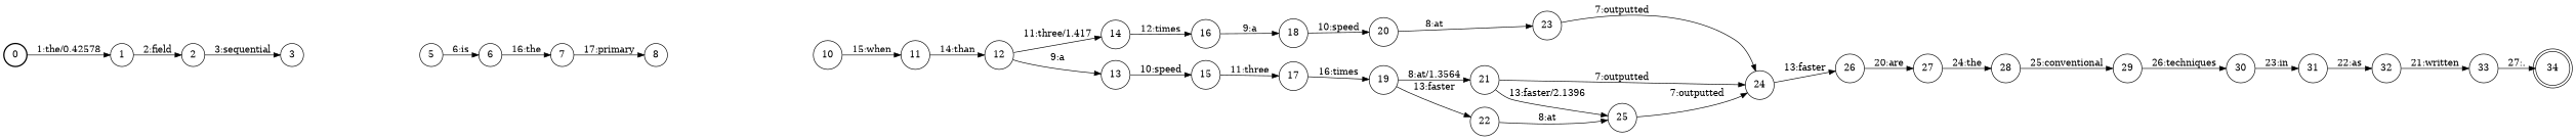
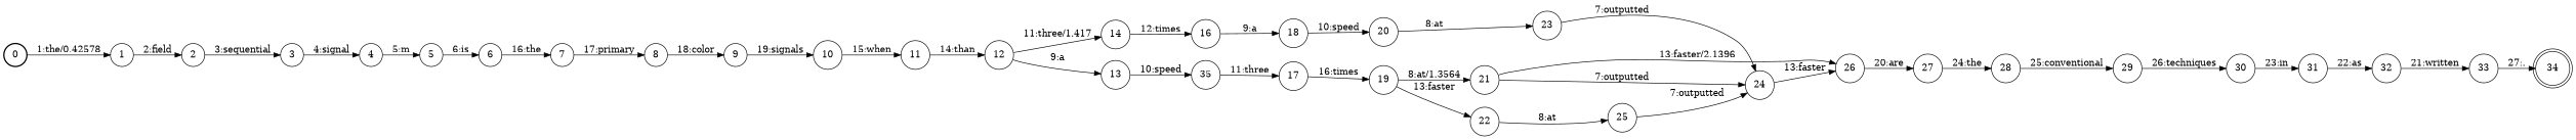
  digraph {
    nodesep=0.25
    rankdir=LR
    ranksep=0.4
    node [fontsize=14 shape=circle style=solid]
    edge [fontsize=14]
    n1 [label=0 style=bold]
    n2 [label=1]
    n3 [label=2]
    n4 [label=3]
+   n5 [label=4]
    n6 [label=5]
    n7 [label=6]
    n8 [label=7]
    n9 [label=8]
+   n10 [label=9]
    n11 [label=10]
    n12 [label=11]
    n13 [label=12]
    n14 [label=13]
    n15 [label=14]
-   n16 [label=15]
+   n16 [label=35]
    n17 [label=16]
    n18 [label=17]
    n19 [label=18]
    n20 [label=19]
    n21 [label=20]
    n22 [label=21]
    n23 [label=22]
    n24 [label=23]
    n25 [label=24]
    n26 [label=25]
    n27 [label=26]
    n28 [label=27]
    n29 [label=28]
    n30 [label=29]
    n31 [label=30]
    n32 [label=31]
    n33 [label=32]
    n34 [label=33]
    n35 [label=34 shape=doublecircle]
    n1 -> n2 [label="1:the/0.42578"]
    n2 -> n3 [label="2:field"]
    n3 -> n4 [label="3:sequential"]
+   n4 -> n5 [label="4:signal"]
+   n5 -> n6 [label="5:m"]
    n6 -> n7 [label="6:is"]
    n7 -> n8 [label="16:the"]
    n8 -> n9 [label="17:primary"]
+   n9 -> n10 [label="18:color"]
+   n10 -> n11 [label="19:signals"]
    n11 -> n12 [label="15:when"]
    n12 -> n13 [label="14:than"]
    n13 -> n14 [label="9:a"]
    n13 -> n15 [label="11:three/1.417"]
    n14 -> n16 [label="10:speed"]
    n15 -> n17 [label="12:times"]
    n16 -> n18 [label="11:three"]
    n17 -> n19 [label="9:a"]
    n18 -> n20 [label="16:times"]
    n19 -> n21 [label="10:speed"]
    n20 -> n22 [label="8:at/1.3564"]
    n20 -> n23 [label="13:faster"]
    n21 -> n24 [label="8:at"]
    n22 -> n25 [label="7:outputted"]
-   n22 -> n26 [label="13:faster/2.1396"]
+   n22 -> n27 [label="13:faster/2.1396"]
    n23 -> n26 [label="8:at"]
    n24 -> n25 [label="7:outputted"]
    n25 -> n27 [label="13:faster"]
    n26 -> n25 [label="7:outputted"]
    n27 -> n28 [label="20:are"]
    n28 -> n29 [label="24:the"]
    n29 -> n30 [label="25:conventional"]
    n30 -> n31 [label="26:techniques"]
    n31 -> n32 [label="23:in"]
    n32 -> n33 [label="22:as"]
    n33 -> n34 [label="21:written"]
    n34 -> n35 [label="27:."]
  }
